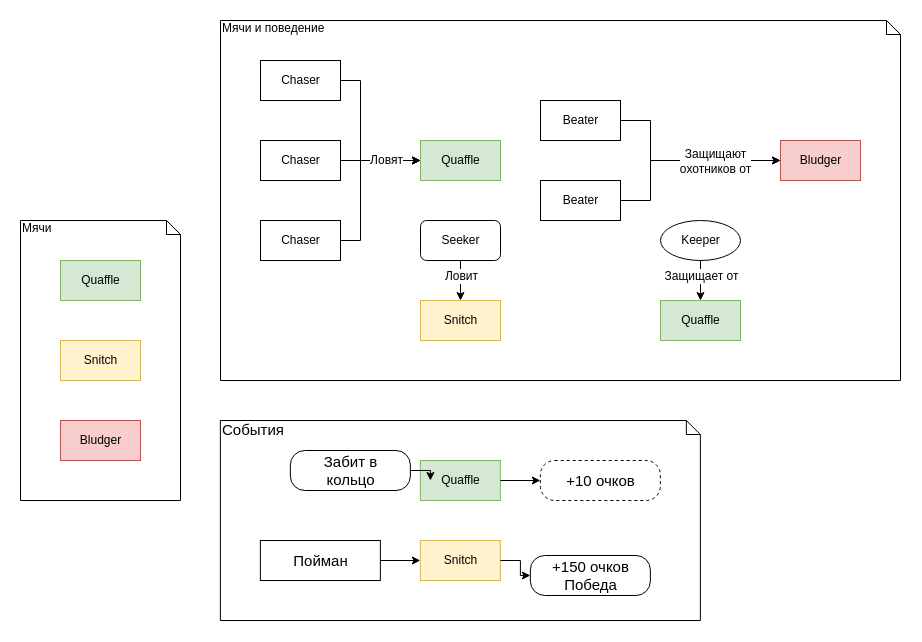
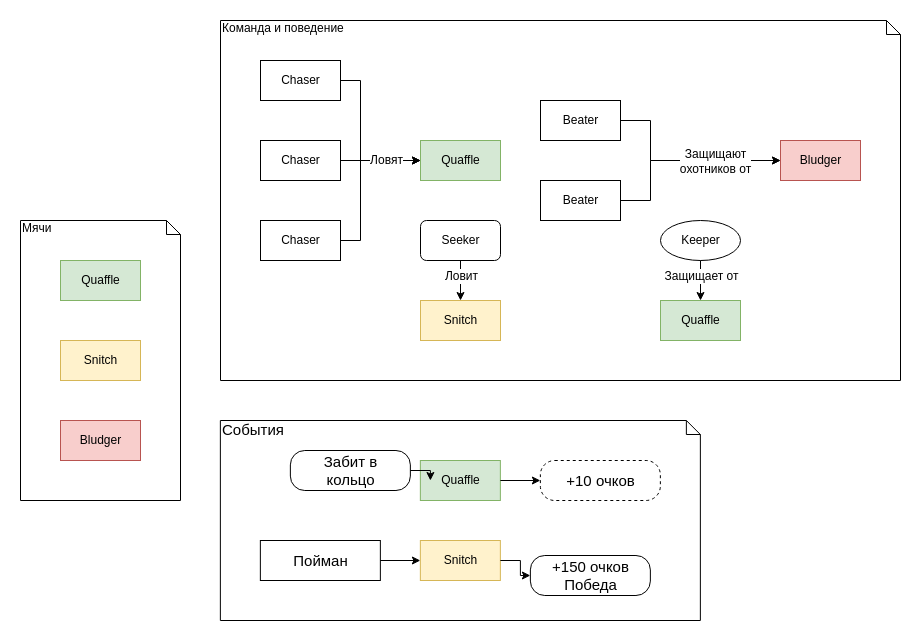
  <mxCell id="0" />
  <mxCell id="1" parent="0" />
  <mxCell id="2" value="" style="group;fillColor=#ffffff;" parent="1" vertex="1" connectable="0"><mxGeometry x="20" y="220" width="160" height="280" as="geometry" /></mxCell>
  <mxCell id="3" value="Мячи" style="shape=note;whiteSpace=wrap;html=1;size=14;verticalAlign=top;align=left;spacingTop=-6;fillColor=none;" parent="2" vertex="1"><mxGeometry width="160" height="280" as="geometry" /></mxCell>
  <mxCell id="4" value="&lt;span&gt;Quaffle&lt;/span&gt;" style="html=1;fillColor=#d5e8d4;strokeColor=#82b366;" parent="2" vertex="1"><mxGeometry x="40" y="40" width="80" height="40" as="geometry" /></mxCell>
  <mxCell id="5" value="&lt;span&gt;Bludger&lt;/span&gt;&lt;br&gt;" style="html=1;fillColor=#f8cecc;strokeColor=#b85450;" parent="2" vertex="1"><mxGeometry x="40" y="200" width="80" height="40" as="geometry" /></mxCell>
  <mxCell id="6" value="Snitch&lt;br&gt;" style="html=1;fillColor=#fff2cc;strokeColor=#d6b656;" parent="2" vertex="1"><mxGeometry x="40" y="120" width="80" height="40" as="geometry" /></mxCell>
  <mxCell id="7" value="" style="group" parent="1" vertex="1" connectable="0"><mxGeometry x="220" y="20" width="680" height="360" as="geometry" /></mxCell>
- <mxCell id="8" value="Мячи и поведение" style="shape=note;whiteSpace=wrap;html=1;size=14;verticalAlign=top;align=left;spacingTop=-6;" parent="7" vertex="1"><mxGeometry width="680" height="360" as="geometry" /></mxCell>
+ <mxCell id="8" value="Команда и поведение" style="shape=note;whiteSpace=wrap;html=1;size=14;verticalAlign=top;align=left;spacingTop=-6;" parent="7" vertex="1"><mxGeometry width="680" height="360" as="geometry" /></mxCell>
  <mxCell id="9" value="&lt;span&gt;Chaser&lt;/span&gt;" style="html=1;" parent="7" vertex="1"><mxGeometry x="40" y="40" width="80" height="40" as="geometry" /></mxCell>
  <mxCell id="10" value="&lt;span&gt;Chaser&lt;/span&gt;" style="html=1;" parent="7" vertex="1"><mxGeometry x="40" y="120" width="80" height="40" as="geometry" /></mxCell>
  <mxCell id="11" value="&lt;span&gt;Chaser&lt;/span&gt;" style="html=1;" parent="7" vertex="1"><mxGeometry x="40" y="200" width="80" height="40" as="geometry" /></mxCell>
  <mxCell id="12" value="&lt;span&gt;Beater&lt;/span&gt;&lt;br&gt;" style="html=1;" parent="7" vertex="1"><mxGeometry x="320" y="80" width="80" height="40" as="geometry" /></mxCell>
  <mxCell id="13" value="&lt;span&gt;Beater&lt;/span&gt;&lt;br&gt;" style="html=1;" parent="7" vertex="1"><mxGeometry x="320" y="160" width="80" height="40" as="geometry" /></mxCell>
  <mxCell id="14" value="&lt;span&gt;Keeper&lt;/span&gt;&lt;br&gt;" style="ellipse;html=1;" parent="7" vertex="1"><mxGeometry x="440" y="200" width="80" height="40" as="geometry" /></mxCell>
  <mxCell id="15" value="&lt;span&gt;Seeker&lt;/span&gt;&lt;br&gt;" style="html=1;rounded=1;" parent="7" vertex="1"><mxGeometry x="200" y="200" width="80" height="40" as="geometry" /></mxCell>
  <mxCell id="16" value="&lt;span&gt;Quaffle&lt;/span&gt;" style="html=1;fillColor=#d5e8d4;strokeColor=#82b366;" parent="7" vertex="1"><mxGeometry x="200" y="120" width="80" height="40" as="geometry" /></mxCell>
  <mxCell id="17" value="&lt;span&gt;Bludger&lt;/span&gt;&lt;br&gt;" style="html=1;fillColor=#f8cecc;strokeColor=#b85450;" parent="7" vertex="1"><mxGeometry x="560" y="120" width="80" height="40" as="geometry" /></mxCell>
  <mxCell id="18" style="edgeStyle=orthogonalEdgeStyle;rounded=0;orthogonalLoop=1;jettySize=auto;html=1;exitX=1;exitY=0.5;exitDx=0;exitDy=0;entryX=0;entryY=0.5;entryDx=0;entryDy=0;" parent="7" source="12" target="17" edge="1"><mxGeometry relative="1" as="geometry"><Array as="points"><mxPoint x="430" y="100" /><mxPoint x="430" y="140" /></Array></mxGeometry></mxCell>
  <mxCell id="19" style="edgeStyle=orthogonalEdgeStyle;rounded=0;orthogonalLoop=1;jettySize=auto;html=1;exitX=1;exitY=0.5;exitDx=0;exitDy=0;entryX=0;entryY=0.5;entryDx=0;entryDy=0;" parent="7" source="13" target="17" edge="1"><mxGeometry relative="1" as="geometry"><Array as="points"><mxPoint x="430" y="180" /><mxPoint x="430" y="140" /></Array></mxGeometry></mxCell>
  <mxCell id="20" value="Защищают &lt;br&gt;охотников от" style="text;html=1;resizable=0;points=[];align=center;verticalAlign=middle;labelBackgroundColor=#ffffff;" parent="19" vertex="1" connectable="0"><mxGeometry x="0.34" relative="1" as="geometry"><mxPoint as="offset" /></mxGeometry></mxCell>
  <mxCell id="21" value="Snitch&lt;br&gt;" style="html=1;fillColor=#fff2cc;strokeColor=#d6b656;" parent="7" vertex="1"><mxGeometry x="200" y="280" width="80" height="40" as="geometry" /></mxCell>
  <mxCell id="22" style="edgeStyle=orthogonalEdgeStyle;rounded=0;orthogonalLoop=1;jettySize=auto;html=1;exitX=0.5;exitY=1;exitDx=0;exitDy=0;" parent="7" source="15" target="21" edge="1"><mxGeometry relative="1" as="geometry"><Array as="points"><mxPoint x="240" y="260" /><mxPoint x="240" y="260" /></Array></mxGeometry></mxCell>
  <mxCell id="23" value="Ловит" style="text;html=1;resizable=0;points=[];align=center;verticalAlign=middle;labelBackgroundColor=#ffffff;" parent="22" vertex="1" connectable="0"><mxGeometry y="-5" relative="1" as="geometry"><mxPoint x="5" y="-5" as="offset" /></mxGeometry></mxCell>
  <mxCell id="24" value="&lt;span&gt;Quaffle&lt;/span&gt;" style="html=1;fillColor=#d5e8d4;strokeColor=#82b366;" parent="7" vertex="1"><mxGeometry x="440" y="280" width="80" height="40" as="geometry" /></mxCell>
  <mxCell id="25" style="edgeStyle=orthogonalEdgeStyle;rounded=0;orthogonalLoop=1;jettySize=auto;html=1;exitX=0.5;exitY=1;exitDx=0;exitDy=0;" parent="7" source="14" target="24" edge="1"><mxGeometry relative="1" as="geometry" /></mxCell>
  <mxCell id="26" value="Защищает от" style="text;html=1;resizable=0;points=[];align=center;verticalAlign=middle;labelBackgroundColor=#ffffff;" parent="25" vertex="1" connectable="0"><mxGeometry x="-0.25" relative="1" as="geometry"><mxPoint as="offset" /></mxGeometry></mxCell>
  <mxCell id="27" style="edgeStyle=orthogonalEdgeStyle;rounded=0;orthogonalLoop=1;jettySize=auto;html=1;exitX=1;exitY=0.5;exitDx=0;exitDy=0;entryX=0;entryY=0.5;entryDx=0;entryDy=0;" parent="7" source="9" target="16" edge="1"><mxGeometry relative="1" as="geometry"><Array as="points"><mxPoint x="140" y="60" /><mxPoint x="140" y="140" /></Array></mxGeometry></mxCell>
  <mxCell id="28" style="edgeStyle=orthogonalEdgeStyle;rounded=0;orthogonalLoop=1;jettySize=auto;html=1;exitX=1;exitY=0.5;exitDx=0;exitDy=0;entryX=0;entryY=0.5;entryDx=0;entryDy=0;fontColor=#000000;" parent="7" source="11" target="16" edge="1"><mxGeometry relative="1" as="geometry"><Array as="points"><mxPoint x="140" y="220" /><mxPoint x="140" y="140" /></Array></mxGeometry></mxCell>
  <mxCell id="29" style="edgeStyle=orthogonalEdgeStyle;rounded=0;orthogonalLoop=1;jettySize=auto;html=1;exitX=1;exitY=0.5;exitDx=0;exitDy=0;entryX=0;entryY=0.5;entryDx=0;entryDy=0;" parent="7" source="10" target="16" edge="1"><mxGeometry relative="1" as="geometry"><Array as="points"><mxPoint x="180" y="140" /><mxPoint x="180" y="140" /></Array></mxGeometry></mxCell>
  <mxCell id="30" value="Ловят" style="text;html=1;resizable=0;points=[];align=center;verticalAlign=middle;labelBackgroundColor=#ffffff;fontColor=#000000;" parent="29" vertex="1" connectable="0"><mxGeometry x="0.5" y="52" relative="1" as="geometry"><mxPoint x="-15" y="51" as="offset" /></mxGeometry></mxCell>
  <mxCell id="31" value="" style="group" parent="1" vertex="1" connectable="0"><mxGeometry x="219.857" y="420" width="480" height="200" as="geometry" /></mxCell>
  <mxCell id="32" value="События" style="shape=note;whiteSpace=wrap;html=1;size=14;verticalAlign=top;align=left;spacingTop=-6;rounded=1;labelBackgroundColor=#ffffff;fontSize=15;" parent="31" vertex="1"><mxGeometry width="480" height="200" as="geometry" /></mxCell>
  <mxCell id="33" value="&lt;span&gt;Quaffle&lt;/span&gt;" style="html=1;fillColor=#d5e8d4;strokeColor=#82b366;" parent="31" vertex="1"><mxGeometry x="200" y="40" width="80" height="40" as="geometry" /></mxCell>
  <mxCell id="34" style="edgeStyle=orthogonalEdgeStyle;rounded=0;orthogonalLoop=1;jettySize=auto;html=1;exitX=1;exitY=0.5;exitDx=0;exitDy=0;fontSize=15;fontColor=#000000;" parent="31" source="35" target="33" edge="1"><mxGeometry relative="1" as="geometry" /></mxCell>
  <mxCell id="35" value="Забит в &lt;br&gt;кольцо" style="html=1;labelBackgroundColor=#ffffff;fillColor=none;fontSize=15;fontColor=#000000;align=center;rounded=1;arcSize=36;" parent="31" vertex="1"><mxGeometry x="70" y="30" width="120" height="40" as="geometry" /></mxCell>
  <mxCell id="36" value="+10 очков" style="html=1;labelBackgroundColor=#ffffff;fillColor=none;fontSize=15;fontColor=#000000;align=center;rounded=1;arcSize=36;dashed=1;" parent="31" vertex="1"><mxGeometry x="320" y="40" width="120" height="40" as="geometry" /></mxCell>
  <mxCell id="37" style="edgeStyle=orthogonalEdgeStyle;rounded=0;orthogonalLoop=1;jettySize=auto;html=1;exitX=1;exitY=0.5;exitDx=0;exitDy=0;fontSize=15;fontColor=#000000;" parent="31" source="33" target="36" edge="1"><mxGeometry relative="1" as="geometry" /></mxCell>
  <mxCell id="38" value="Snitch&lt;br&gt;" style="html=1;fillColor=#fff2cc;strokeColor=#d6b656;" parent="31" vertex="1"><mxGeometry x="200" y="120" width="80" height="40" as="geometry" /></mxCell>
  <mxCell id="39" style="edgeStyle=orthogonalEdgeStyle;rounded=0;orthogonalLoop=1;jettySize=auto;html=1;exitX=1;exitY=0.5;exitDx=0;exitDy=0;fontSize=15;fontColor=#000000;" parent="31" source="40" target="38" edge="1"><mxGeometry relative="1" as="geometry" /></mxCell>
  <mxCell id="40" value="Пойман" style="html=1;labelBackgroundColor=#ffffff;fillColor=none;fontSize=15;fontColor=#000000;align=center;arcSize=36;rounded=0;" parent="31" vertex="1"><mxGeometry x="40" y="120" width="120" height="40" as="geometry" /></mxCell>
  <mxCell id="41" value="+150 очков&lt;br&gt;Победа&lt;br&gt;" style="html=1;labelBackgroundColor=#ffffff;fillColor=none;fontSize=15;fontColor=#000000;align=center;rounded=1;arcSize=36;" parent="31" vertex="1"><mxGeometry x="310" y="135" width="120" height="40" as="geometry" /></mxCell>
  <mxCell id="42" style="edgeStyle=orthogonalEdgeStyle;rounded=0;orthogonalLoop=1;jettySize=auto;html=1;exitX=1;exitY=0.5;exitDx=0;exitDy=0;fontSize=15;fontColor=#000000;" parent="31" source="38" target="41" edge="1"><mxGeometry relative="1" as="geometry" /></mxCell>
